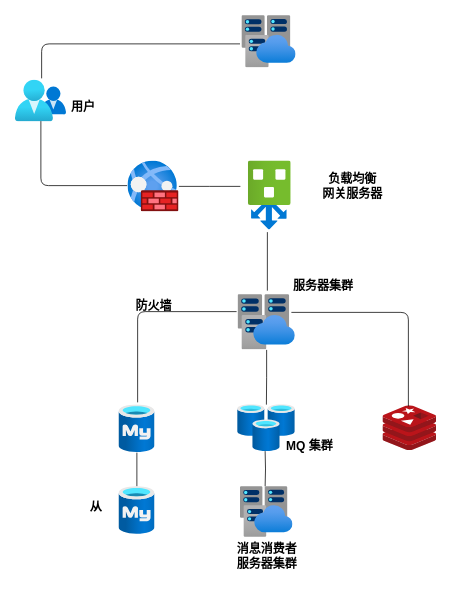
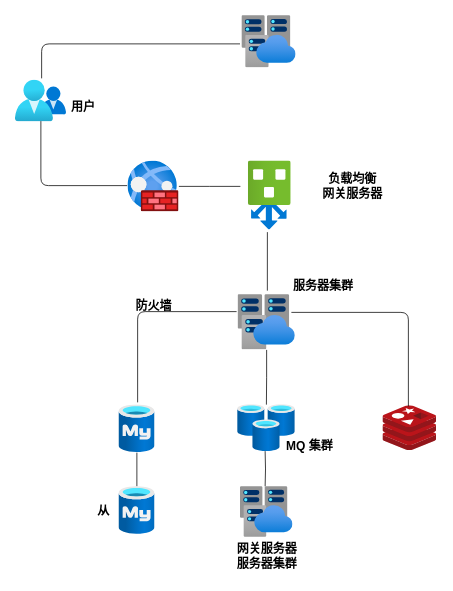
  <mxCell id="0" />
  <mxCell id="1" parent="0" />
  <mxCell id="2" value="" style="edgeStyle=orthogonalEdgeStyle;rounded=0;orthogonalLoop=1;jettySize=auto;html=1;fontSize=16;endArrow=none;endFill=0;" edge="1" parent="1" source="3" target="20"><mxGeometry relative="1" as="geometry" /></mxCell>
  <mxCell id="3" value="" style="aspect=fixed;html=1;points=[];align=center;image;fontSize=12;image=img/lib/azure2/databases/Azure_Database_MySQL_Server.svg;" vertex="1" parent="1"><mxGeometry x="158" y="539" width="48" height="64" as="geometry" /></mxCell>
  <mxCell id="4" value="" style="aspect=fixed;html=1;points=[];align=center;image;fontSize=12;image=img/lib/azure2/identity/Groups.svg;" vertex="1" parent="1"><mxGeometry x="20" y="106" width="68" height="56.0" as="geometry" /></mxCell>
  <mxCell id="5" value="" style="edgeStyle=orthogonalEdgeStyle;rounded=0;orthogonalLoop=1;jettySize=auto;html=1;fontSize=16;endArrow=none;endFill=0;" edge="1" parent="1" source="6"><mxGeometry relative="1" as="geometry"><mxPoint x="320" y="248" as="targetPoint" /></mxGeometry></mxCell>
  <mxCell id="6" value="" style="aspect=fixed;html=1;points=[];align=center;image;fontSize=12;image=img/lib/azure2/networking/Web_Application_Firewall_Policies_WAF.svg;" vertex="1" parent="1"><mxGeometry x="170" y="214" width="68" height="68" as="geometry" /></mxCell>
  <mxCell id="7" value="" style="aspect=fixed;html=1;points=[];align=center;image;fontSize=12;image=img/lib/azure2/networking/Route_Filters.svg;direction=south;" vertex="1" parent="1"><mxGeometry x="329.49" y="214" width="57.07" height="92.09" as="geometry" /></mxCell>
  <mxCell id="8" value="" style="aspect=fixed;html=1;points=[];align=center;image;fontSize=12;image=img/lib/mscae/Cache_Redis_Product.svg;" vertex="1" parent="1"><mxGeometry x="510" y="540.25" width="71.42" height="60" as="geometry" /></mxCell>
  <mxCell id="9" value="" style="edgeStyle=elbowEdgeStyle;elbow=horizontal;endArrow=none;html=1;entryX=-0.015;entryY=0.485;entryDx=0;entryDy=0;entryPerimeter=0;exitX=0.5;exitY=0.982;exitDx=0;exitDy=0;exitPerimeter=0;endFill=0;" edge="1" parent="1" source="4" target="6"><mxGeometry width="50" height="50" relative="1" as="geometry"><mxPoint x="40" y="256" as="sourcePoint" /><mxPoint x="140" y="246" as="targetPoint" /><Array as="points"><mxPoint x="54" y="236" /><mxPoint x="140" y="196" /><mxPoint x="130" y="246" /></Array></mxGeometry></mxCell>
  <mxCell id="10" style="edgeStyle=orthogonalEdgeStyle;rounded=0;orthogonalLoop=1;jettySize=auto;html=1;entryX=0.529;entryY=0.017;entryDx=0;entryDy=0;entryPerimeter=0;fontSize=16;endArrow=none;endFill=0;" edge="1" parent="1"><mxGeometry relative="1" as="geometry"><mxPoint x="356" y="309" as="sourcePoint" /><mxPoint x="355.972" y="387.02" as="targetPoint" /></mxGeometry></mxCell>
  <mxCell id="11" value="负载均衡&lt;br&gt;网关服务器" style="text;strokeColor=none;fillColor=none;html=1;fontSize=16;fontStyle=1;verticalAlign=middle;align=center;" vertex="1" parent="1"><mxGeometry x="419.12" y="228" width="100" height="40" as="geometry" /></mxCell>
  <mxCell id="12" value="" style="edgeStyle=elbowEdgeStyle;elbow=horizontal;endArrow=none;html=1;fontSize=16;entryX=0.521;entryY=-0.047;entryDx=0;entryDy=0;entryPerimeter=0;exitX=-0.074;exitY=0.483;exitDx=0;exitDy=0;exitPerimeter=0;endFill=0;" edge="1" parent="1" target="3"><mxGeometry width="50" height="50" relative="1" as="geometry"><mxPoint x="314.968" y="414.98" as="sourcePoint" /><mxPoint x="340" y="496" as="targetPoint" /><Array as="points"><mxPoint x="183" y="496" /><mxPoint x="135" y="476" /></Array></mxGeometry></mxCell>
  <mxCell id="13" value="" style="edgeStyle=elbowEdgeStyle;elbow=horizontal;endArrow=none;html=1;fontSize=16;entryX=0.476;entryY=0.017;entryDx=0;entryDy=0;entryPerimeter=0;endFill=0;" edge="1" parent="1" target="8"><mxGeometry width="50" height="50" relative="1" as="geometry"><mxPoint x="388" y="416" as="sourcePoint" /><mxPoint x="280" y="583.98" as="targetPoint" /><Array as="points"><mxPoint x="544" y="486" /><mxPoint x="574" y="486" /></Array></mxGeometry></mxCell>
  <mxCell id="14" value="" style="edgeStyle=elbowEdgeStyle;elbow=horizontal;endArrow=none;html=1;entryX=-0.039;entryY=0.625;entryDx=0;entryDy=0;entryPerimeter=0;exitX=0.515;exitY=-0.036;exitDx=0;exitDy=0;exitPerimeter=0;endFill=0;" edge="1" parent="1" source="4"><mxGeometry width="50" height="50" relative="1" as="geometry"><mxPoint x="70" y="56" as="sourcePoint" /><mxPoint x="319.504" y="58" as="targetPoint" /><Array as="points"><mxPoint x="55" y="56" /><mxPoint x="122" y="118" /><mxPoint x="112" y="168" /></Array></mxGeometry></mxCell>
  <mxCell id="15" value="服务器集群" style="text;strokeColor=none;fillColor=none;html=1;fontSize=16;fontStyle=1;verticalAlign=middle;align=center;" vertex="1" parent="1"><mxGeometry x="380" y="356" width="100" height="50" as="geometry" /></mxCell>
  <mxCell id="16" value="" style="edgeStyle=orthogonalEdgeStyle;rounded=0;orthogonalLoop=1;jettySize=auto;html=1;fontSize=16;startArrow=none;startFill=0;endArrow=none;endFill=0;" edge="1" parent="1" source="17" target="19"><mxGeometry relative="1" as="geometry" /></mxCell>
  <mxCell id="17" value="" style="aspect=fixed;html=1;points=[];align=center;image;fontSize=12;image=img/lib/azure2/databases/Virtual_Clusters.svg;" vertex="1" parent="1"><mxGeometry x="316.78" y="392" width="76.31" height="74" as="geometry" /></mxCell>
  <mxCell id="18" value="" style="aspect=fixed;html=1;points=[];align=center;image;fontSize=12;image=img/lib/azure2/databases/Virtual_Clusters.svg;" vertex="1" parent="1"><mxGeometry x="321.93" y="20" width="72.19" height="70" as="geometry" /></mxCell>
  <mxCell id="19" value="" style="aspect=fixed;html=1;points=[];align=center;image;fontSize=12;image=img/lib/azure2/databases/Cache_Redis.svg;" vertex="1" parent="1"><mxGeometry x="316.17" y="539" width="76.92" height="62.5" as="geometry" /></mxCell>
  <mxCell id="20" value="" style="aspect=fixed;html=1;points=[];align=center;image;fontSize=12;image=img/lib/azure2/databases/Azure_Database_MySQL_Server.svg;" vertex="1" parent="1"><mxGeometry x="158" y="648" width="48" height="64" as="geometry" /></mxCell>
- <mxCell id="21" value="从" style="text;strokeColor=none;fillColor=none;html=1;fontSize=16;fontStyle=1;verticalAlign=middle;align=center;" vertex="1" parent="1"><mxGeometry x="106" y="652.5" width="42" height="45" as="geometry" /></mxCell>
+ <mxCell id="21" value="从" style="text;strokeColor=none;fillColor=none;html=1;fontSize=16;fontStyle=1;verticalAlign=middle;align=center;" vertex="1" parent="1"><mxGeometry x="116" y="657.5" width="42" height="45" as="geometry" /></mxCell>
  <mxCell id="22" value="MQ 集群" style="text;strokeColor=none;fillColor=none;html=1;fontSize=16;fontStyle=1;verticalAlign=middle;align=center;" vertex="1" parent="1"><mxGeometry x="388" y="571" width="48" height="45" as="geometry" /></mxCell>
  <mxCell id="23" value="" style="edgeStyle=orthogonalEdgeStyle;rounded=0;orthogonalLoop=1;jettySize=auto;html=1;startArrow=none;startFill=0;fontSize=16;entryX=0.479;entryY=0.992;entryDx=0;entryDy=0;entryPerimeter=0;endArrow=none;endFill=0;" edge="1" parent="1" target="19"><mxGeometry relative="1" as="geometry"><mxPoint x="353.015" y="648" as="sourcePoint" /></mxGeometry></mxCell>
- <mxCell id="24" value="消息消费者&lt;br&gt;服务器集群" style="text;strokeColor=none;fillColor=none;html=1;fontSize=16;fontStyle=1;verticalAlign=middle;align=center;" vertex="1" parent="1"><mxGeometry x="290.93" y="716" width="128" height="50" as="geometry" /></mxCell>
+ <mxCell id="24" value="网关服务器&lt;br&gt;服务器集群" style="text;strokeColor=none;fillColor=none;html=1;fontSize=16;fontStyle=1;verticalAlign=middle;align=center;" vertex="1" parent="1"><mxGeometry x="290.93" y="716" width="128" height="50" as="geometry" /></mxCell>
  <mxCell id="25" value="" style="aspect=fixed;html=1;points=[];align=center;image;fontSize=12;image=img/lib/azure2/databases/Virtual_Clusters.svg;" vertex="1" parent="1"><mxGeometry x="319.87" y="648" width="70.13" height="68" as="geometry" /></mxCell>
  <mxCell id="26" value="防火墙" style="text;strokeColor=none;fillColor=none;html=1;fontSize=16;fontStyle=1;verticalAlign=middle;align=center;" vertex="1" parent="1"><mxGeometry x="154" y="387" width="100" height="40" as="geometry" /></mxCell>
  <mxCell id="27" value="用户" style="text;strokeColor=none;fillColor=none;html=1;fontSize=16;fontStyle=1;verticalAlign=middle;align=center;" vertex="1" parent="1"><mxGeometry x="60" y="122" width="100" height="40" as="geometry" /></mxCell>
